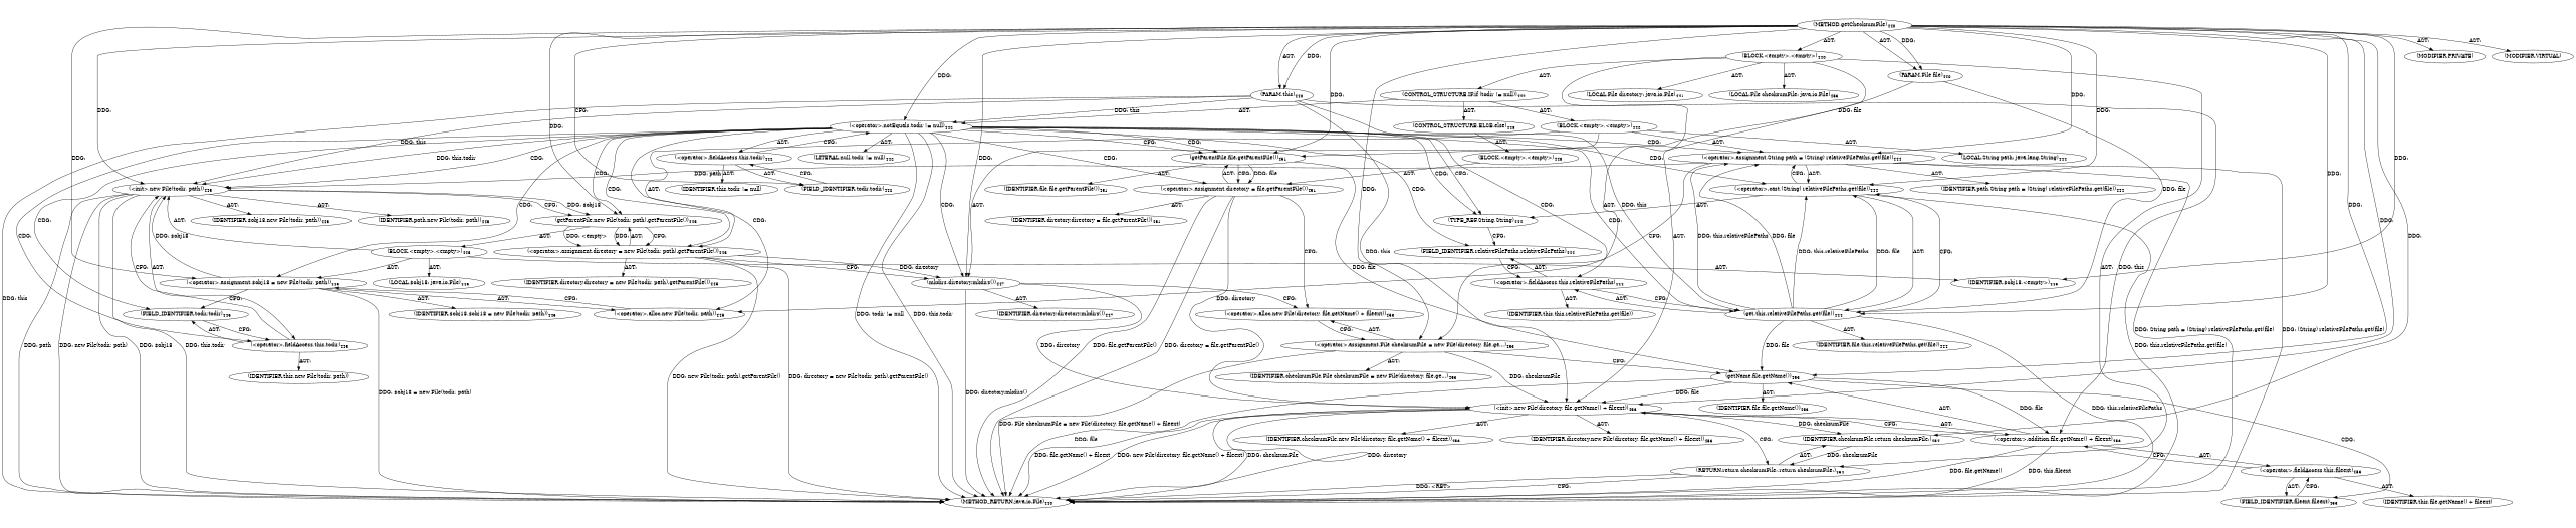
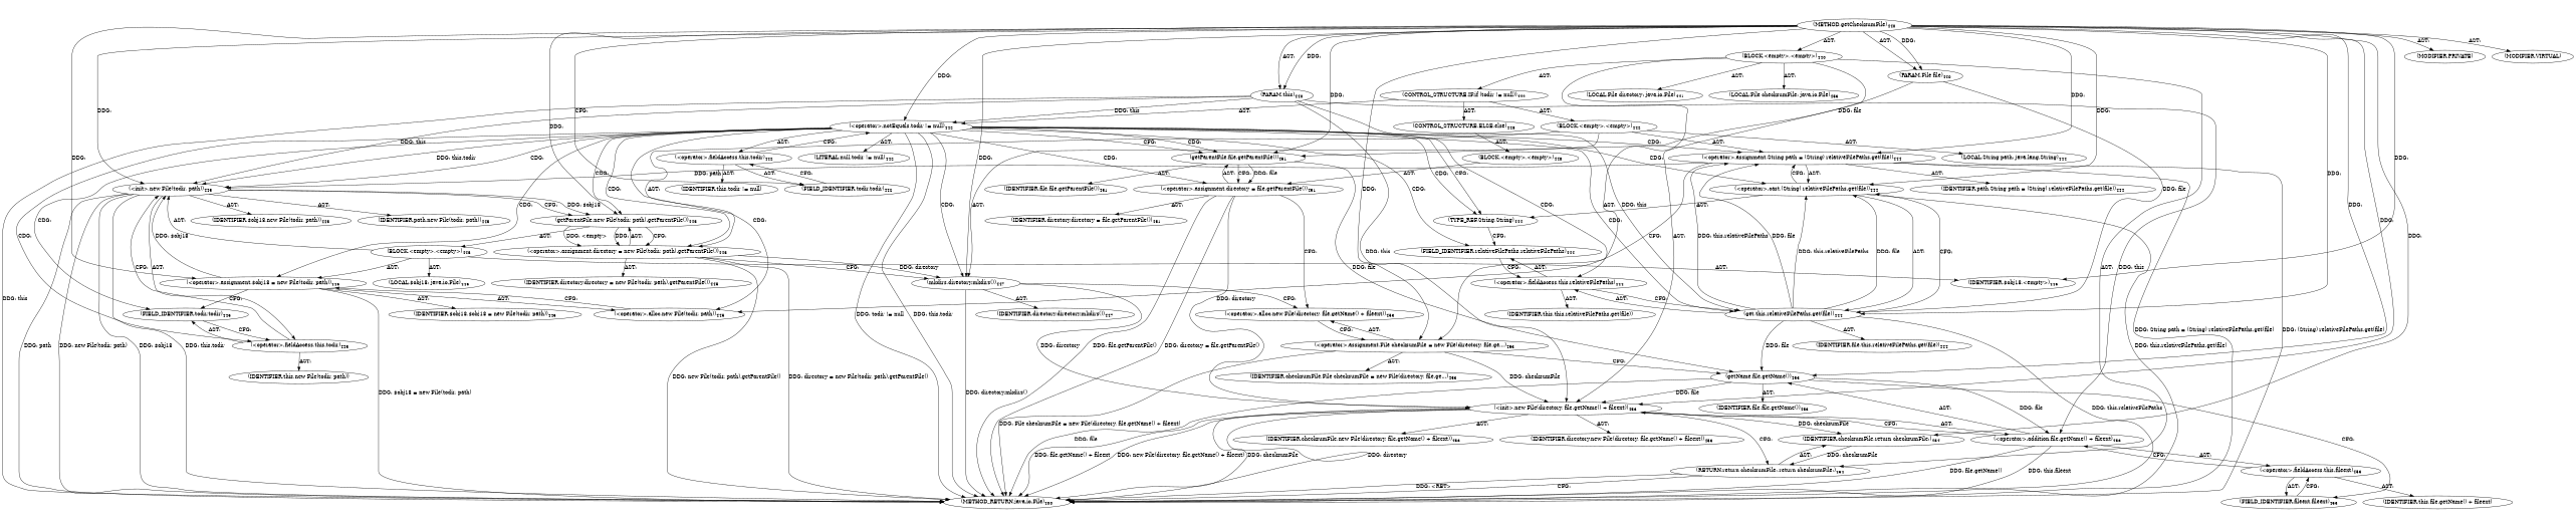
  digraph {
    n1 [label=<(METHOD,getChecksumFile)<SUB>440</SUB>>]
    n2 [label=<(PARAM,this)<SUB>440</SUB>>]
    n3 [label=<(PARAM,File file)<SUB>440</SUB>>]
    n4 [label=<(BLOCK,&lt;empty&gt;,&lt;empty&gt;)<SUB>440</SUB>>]
    n5 [label=<(&lt;operator&gt;.notEquals,todir != null)<SUB>442</SUB>>]
    n6 [label=<(FIELD_IDENTIFIER,todir,todir)<SUB>442</SUB>>]
    n7 [label=<(&lt;operator&gt;.assignment,String path = (String) relativeFilePaths.get(file))<SUB>444</SUB>>]
    n8 [label=<(&lt;operator&gt;.cast,(String) relativeFilePaths.get(file))<SUB>444</SUB>>]
    n9 [label=<(get,this.relativeFilePaths.get(file))<SUB>444</SUB>>]
    n10 [label=<(getParentFile,new File(todir, path).getParentFile())<SUB>445</SUB>>]
    n11 [label=<(&lt;operator&gt;.assignment,$obj18 = new File(todir, path))<SUB>445</SUB>>]
    n12 [label=<(&lt;init&gt;,new File(todir, path))<SUB>445</SUB>>]
    n13 [label=<(IDENTIFIER,$obj18,&lt;empty&gt;)<SUB>445</SUB>>]
    n14 [label=<(mkdirs,directory.mkdirs())<SUB>447</SUB>>]
    n15 [label=<(getParentFile,file.getParentFile())<SUB>451</SUB>>]
    n16 [label=<(&lt;operator&gt;.assignment,File checksumFile = new File(directory, file.ge...)<SUB>453</SUB>>]
    n17 [label=<(&lt;init&gt;,new File(directory, file.getName() + fileext))<SUB>453</SUB>>]
    n18 [label=<(getName,file.getName())<SUB>453</SUB>>]
    n19 [label=<(IDENTIFIER,checksumFile,return checksumFile;)<SUB>454</SUB>>]
    n20 [label=<(MODIFIER,PRIVATE)>]
    n21 [label=<(MODIFIER,VIRTUAL)>]
-   n22 [label=<(METHOD_RETURN,java.io.File)<SUB>440</SUB>>]
+   n22 [label=<(METHOD_RETURN,java.io.File)<SUB>400</SUB>>]
    n23 [label=<(&lt;operator&gt;.addition,file.getName() + fileext)<SUB>453</SUB>>]
    n24 [label=<(LOCAL,File directory: java.io.File)<SUB>441</SUB>>]
    n25 [label=<(CONTROL_STRUCTURE,IF,if (todir != null))<SUB>442</SUB>>]
    n26 [label=<(LOCAL,File checksumFile: java.io.File)<SUB>453</SUB>>]
    n27 [label=<(RETURN,return checksumFile;,return checksumFile;)<SUB>454</SUB>>]
    n28 [label=<(&lt;operator&gt;.fieldAccess,this.todir)<SUB>442</SUB>>]
    n29 [label=<(LITERAL,null,todir != null)<SUB>442</SUB>>]
    n30 [label=<(TYPE_REF,String,String)<SUB>444</SUB>>]
    n31 [label=<(&lt;operator&gt;.fieldAccess,this.relativeFilePaths)<SUB>444</SUB>>]
    n32 [label=<(FIELD_IDENTIFIER,relativeFilePaths,relativeFilePaths)<SUB>444</SUB>>]
    n33 [label=<(&lt;operator&gt;.assignment,directory = new File(todir, path).getParentFile())<SUB>445</SUB>>]
    n34 [label=<(&lt;operator&gt;.alloc,new File(todir, path))<SUB>445</SUB>>]
    n35 [label=<(&lt;operator&gt;.fieldAccess,this.todir)<SUB>445</SUB>>]
    n36 [label=<(FIELD_IDENTIFIER,todir,todir)<SUB>445</SUB>>]
    n37 [label=<(&lt;operator&gt;.assignment,directory = file.getParentFile())<SUB>451</SUB>>]
    n38 [label=<(IDENTIFIER,path,String path = (String) relativeFilePaths.get(file))<SUB>444</SUB>>]
    n39 [label=<(IDENTIFIER,file,this.relativeFilePaths.get(file))<SUB>444</SUB>>]
    n40 [label=<(BLOCK,&lt;empty&gt;,&lt;empty&gt;)<SUB>445</SUB>>]
    n41 [label=<(IDENTIFIER,$obj18,$obj18 = new File(todir, path))<SUB>445</SUB>>]
    n42 [label=<(IDENTIFIER,$obj18,new File(todir, path))<SUB>445</SUB>>]
    n43 [label=<(IDENTIFIER,path,new File(todir, path))<SUB>445</SUB>>]
    n44 [label=<(IDENTIFIER,directory,directory.mkdirs())<SUB>447</SUB>>]
    n45 [label=<(&lt;operator&gt;.alloc,new File(directory, file.getName() + fileext))<SUB>453</SUB>>]
    n46 [label=<(IDENTIFIER,file,file.getParentFile())<SUB>451</SUB>>]
    n47 [label=<(IDENTIFIER,checksumFile,File checksumFile = new File(directory, file.ge...)<SUB>453</SUB>>]
    n48 [label=<(IDENTIFIER,checksumFile,new File(directory, file.getName() + fileext))<SUB>453</SUB>>]
    n49 [label=<(IDENTIFIER,directory,new File(directory, file.getName() + fileext))<SUB>453</SUB>>]
    n50 [label=<(IDENTIFIER,file,file.getName())<SUB>453</SUB>>]
    n51 [label=<(FIELD_IDENTIFIER,fileext,fileext)<SUB>453</SUB>>]
    n52 [label=<(&lt;operator&gt;.fieldAccess,this.fileext)<SUB>453</SUB>>]
    n53 [label=<(BLOCK,&lt;empty&gt;,&lt;empty&gt;)<SUB>442</SUB>>]
    n54 [label=<(CONTROL_STRUCTURE,ELSE,else)<SUB>448</SUB>>]
    n55 [label=<(LOCAL,String path: java.lang.String)<SUB>444</SUB>>]
    n56 [label=<(BLOCK,&lt;empty&gt;,&lt;empty&gt;)<SUB>448</SUB>>]
    n57 [label=<(IDENTIFIER,this,todir != null)>]
    n58 [label=<(IDENTIFIER,this,this.relativeFilePaths.get(file))>]
    n59 [label=<(IDENTIFIER,directory,directory = new File(todir, path).getParentFile())<SUB>445</SUB>>]
    n60 [label=<(IDENTIFIER,this,new File(todir, path))>]
    n61 [label=<(IDENTIFIER,directory,directory = file.getParentFile())<SUB>451</SUB>>]
    n62 [label=<(LOCAL,$obj18: java.io.File)<SUB>445</SUB>>]
    n63 [label=<(IDENTIFIER,this,file.getName() + fileext)>]
    n1 -> n2 [label="AST: "]
    n1 -> n2 [label="DDG: "]
    n1 -> n3 [label="AST: "]
    n1 -> n3 [label="DDG: "]
    n1 -> n4 [label="AST: "]
    n1 -> n5 [label="DDG: "]
    n1 -> n6 [label="CFG: "]
    n1 -> n7 [label="DDG: "]
    n1 -> n8 [label="DDG: "]
    n1 -> n9 [label="DDG: "]
    n1 -> n10 [label="DDG: "]
    n1 -> n11 [label="DDG: "]
    n1 -> n12 [label="DDG: "]
    n1 -> n13 [label="DDG: "]
    n1 -> n14 [label="DDG: "]
    n1 -> n15 [label="DDG: "]
    n1 -> n16 [label="DDG: "]
    n1 -> n17 [label="DDG: "]
    n1 -> n18 [label="DDG: "]
    n1 -> n19 [label="DDG: "]
    n1 -> n20 [label="AST: "]
    n1 -> n21 [label="AST: "]
    n2 -> n5 [label="DDG: this"]
    n2 -> n9 [label="DDG: this"]
    n2 -> n12 [label="DDG: this"]
    n2 -> n17 [label="DDG: this"]
    n2 -> n22 [label="DDG: this"]
    n2 -> n23 [label="DDG: this"]
    n3 -> n9 [label="DDG: file"]
    n3 -> n15 [label="DDG: file"]
    n4 -> n16 [label="AST: "]
    n4 -> n17 [label="AST: "]
    n4 -> n24 [label="AST: "]
    n4 -> n25 [label="AST: "]
    n4 -> n26 [label="AST: "]
    n4 -> n27 [label="AST: "]
    n5 -> n7 [label="CDG: "]
    n5 -> n8 [label="CDG: "]
    n5 -> n9 [label="CDG: "]
    n5 -> n10 [label="CDG: "]
    n5 -> n11 [label="CDG: "]
    n5 -> n12 [label="DDG: this.todir"]
    n5 -> n12 [label="CDG: "]
    n5 -> n14 [label="CDG: "]
    n5 -> n15 [label="CFG: "]
    n5 -> n15 [label="CDG: "]
    n5 -> n22 [label="DDG: this.todir"]
    n5 -> n22 [label="DDG: todir != null"]
    n5 -> n28 [label="AST: "]
    n5 -> n29 [label="AST: "]
    n5 -> n30 [label="CFG: "]
    n5 -> n30 [label="CDG: "]
    n5 -> n31 [label="CDG: "]
    n5 -> n32 [label="CDG: "]
    n5 -> n33 [label="CDG: "]
    n5 -> n34 [label="CDG: "]
    n5 -> n35 [label="CDG: "]
    n5 -> n36 [label="CDG: "]
    n5 -> n37 [label="CDG: "]
    n6 -> n28 [label="CFG: "]
    n7 -> n8 [label="AST: "]
    n7 -> n12 [label="DDG: path"]
    n7 -> n22 [label="DDG: (String) relativeFilePaths.get(file)"]
    n7 -> n22 [label="DDG: String path = (String) relativeFilePaths.get(file)"]
    n7 -> n34 [label="CFG: "]
    n7 -> n38 [label="AST: "]
    n8 -> n7 [label="CFG: "]
    n8 -> n9 [label="AST: "]
    n8 -> n22 [label="DDG: this.relativeFilePaths.get(file)"]
    n8 -> n30 [label="AST: "]
    n9 -> n7 [label="DDG: this.relativeFilePaths"]
    n9 -> n7 [label="DDG: file"]
    n9 -> n8 [label="CFG: "]
    n9 -> n8 [label="DDG: this.relativeFilePaths"]
    n9 -> n8 [label="DDG: file"]
    n9 -> n18 [label="DDG: file"]
    n9 -> n22 [label="DDG: this.relativeFilePaths"]
    n9 -> n31 [label="AST: "]
    n9 -> n39 [label="AST: "]
    n10 -> n33 [label="CFG: "]
    n10 -> n33 [label="DDG: &lt;empty&gt;"]
    n10 -> n33 [label="DDG: "]
    n10 -> n40 [label="AST: "]
    n11 -> n12 [label="DDG: $obj18"]
    n11 -> n22 [label="DDG: $obj18 = new File(todir, path)"]
    n11 -> n34 [label="AST: "]
    n11 -> n36 [label="CFG: "]
    n11 -> n41 [label="AST: "]
    n12 -> n10 [label="CFG: "]
    n12 -> n10 [label="DDG: $obj18"]
    n12 -> n22 [label="DDG: $obj18"]
    n12 -> n22 [label="DDG: this.todir"]
    n12 -> n22 [label="DDG: path"]
    n12 -> n22 [label="DDG: new File(todir, path)"]
    n12 -> n35 [label="AST: "]
    n12 -> n42 [label="AST: "]
    n12 -> n43 [label="AST: "]
    n14 -> n17 [label="DDG: directory"]
    n14 -> n22 [label="DDG: directory.mkdirs()"]
    n14 -> n44 [label="AST: "]
    n14 -> n45 [label="CFG: "]
    n15 -> n18 [label="DDG: file"]
    n15 -> n37 [label="CFG: "]
    n15 -> n37 [label="DDG: file"]
    n15 -> n46 [label="AST: "]
    n16 -> n17 [label="DDG: checksumFile"]
    n16 -> n18 [label="CFG: "]
    n16 -> n22 [label="DDG: File checksumFile = new File(directory, file.getName() + fileext)"]
    n16 -> n45 [label="AST: "]
    n16 -> n47 [label="AST: "]
    n17 -> n19 [label="DDG: checksumFile"]
    n17 -> n22 [label="DDG: checksumFile"]
    n17 -> n22 [label="DDG: directory"]
    n17 -> n22 [label="DDG: file.getName() + fileext"]
    n17 -> n22 [label="DDG: new File(directory, file.getName() + fileext)"]
    n17 -> n23 [label="AST: "]
    n17 -> n27 [label="CFG: "]
    n17 -> n48 [label="AST: "]
    n17 -> n49 [label="AST: "]
    n18 -> n17 [label="DDG: file"]
    n18 -> n22 [label="DDG: file"]
    n18 -> n23 [label="DDG: file"]
    n18 -> n50 [label="AST: "]
-   n18 -> n51 [label="CDG: "]
+   n18 -> n51 [label="CFG: "]
    n19 -> n27 [label="DDG: checksumFile"]
    n23 -> n17 [label="CFG: "]
    n23 -> n18 [label="AST: "]
    n23 -> n22 [label="DDG: file.getName()"]
    n23 -> n22 [label="DDG: this.fileext"]
    n23 -> n52 [label="AST: "]
    n25 -> n5 [label="AST: "]
    n25 -> n53 [label="AST: "]
    n25 -> n54 [label="AST: "]
    n27 -> n19 [label="AST: "]
    n27 -> n22 [label="CFG: "]
    n27 -> n22 [label="DDG: &lt;RET&gt;"]
    n28 -> n5 [label="CFG: "]
    n28 -> n6 [label="AST: "]
    n28 -> n57 [label="AST: "]
    n30 -> n32 [label="CFG: "]
    n31 -> n9 [label="CFG: "]
    n31 -> n32 [label="AST: "]
    n31 -> n58 [label="AST: "]
    n32 -> n31 [label="CFG: "]
    n33 -> n10 [label="AST: "]
    n33 -> n14 [label="CFG: "]
    n33 -> n14 [label="DDG: directory"]
    n33 -> n22 [label="DDG: new File(todir, path).getParentFile()"]
    n33 -> n22 [label="DDG: directory = new File(todir, path).getParentFile()"]
    n33 -> n59 [label="AST: "]
    n34 -> n11 [label="CFG: "]
    n35 -> n12 [label="CFG: "]
    n35 -> n36 [label="AST: "]
    n35 -> n60 [label="AST: "]
    n36 -> n35 [label="CFG: "]
    n37 -> n15 [label="AST: "]
    n37 -> n17 [label="DDG: directory"]
    n37 -> n22 [label="DDG: file.getParentFile()"]
    n37 -> n22 [label="DDG: directory = file.getParentFile()"]
    n37 -> n45 [label="CFG: "]
    n37 -> n61 [label="AST: "]
    n40 -> n11 [label="AST: "]
    n40 -> n12 [label="AST: "]
    n40 -> n13 [label="AST: "]
    n40 -> n62 [label="AST: "]
    n45 -> n16 [label="CFG: "]
    n51 -> n52 [label="CFG: "]
    n52 -> n23 [label="CFG: "]
    n52 -> n51 [label="AST: "]
    n52 -> n63 [label="AST: "]
    n53 -> n7 [label="AST: "]
    n53 -> n14 [label="AST: "]
    n53 -> n33 [label="AST: "]
    n53 -> n55 [label="AST: "]
    n54 -> n56 [label="AST: "]
    n56 -> n37 [label="AST: "]
  }
